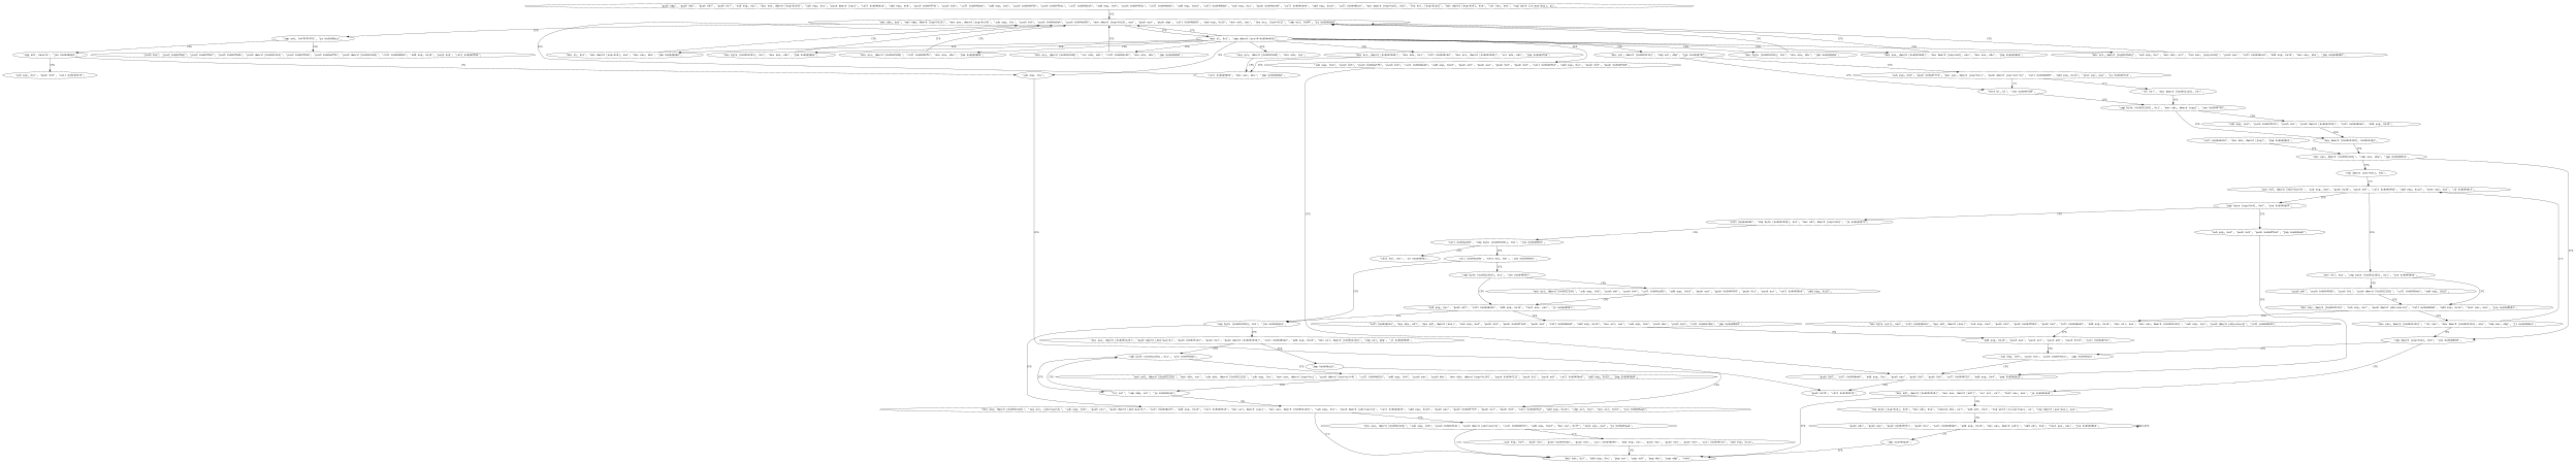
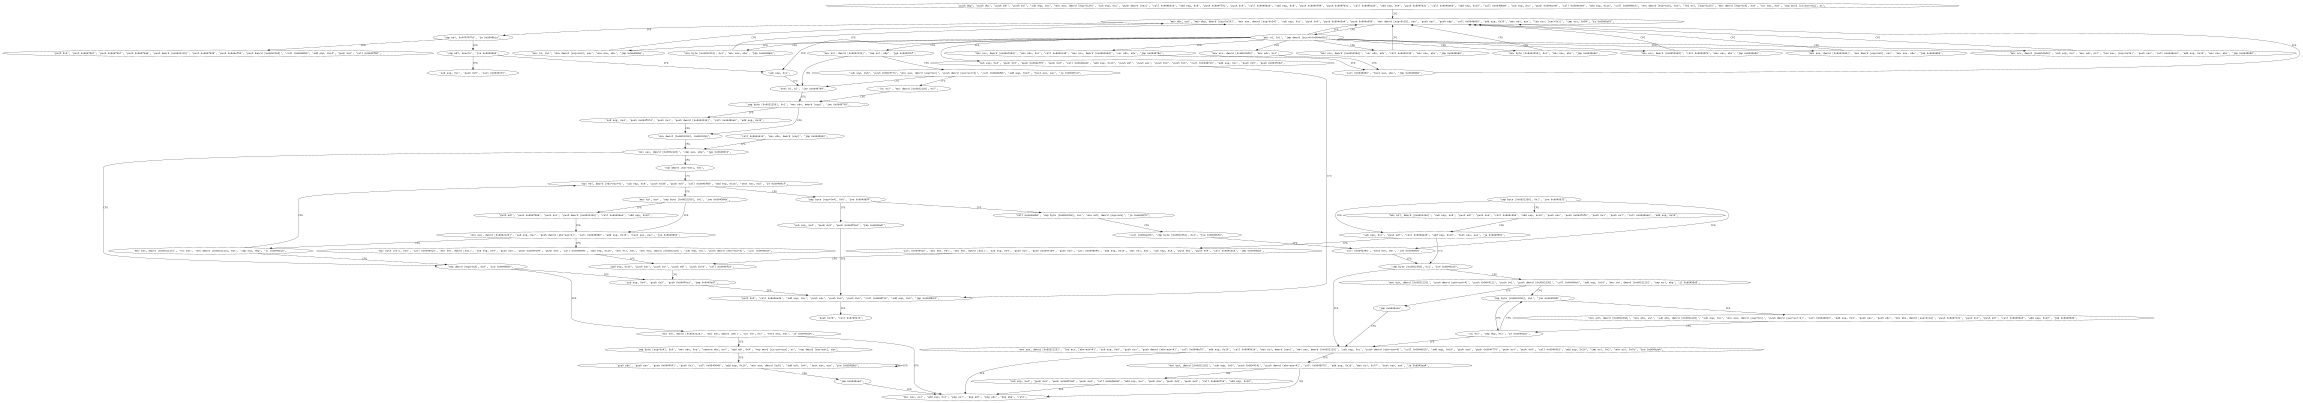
  digraph {
    fontname="Source Code Pro"
    node [fontname="Source Code Pro"]
    edge [fontname="Source Code Pro"]
    n1 [label="'push ebp', 'push ebx', 'push edi', 'push esi', 'sub esp, 0xc', 'mov eax, dword [esp+0x24]', 'sub esp, 0xc', 'push dword [eax]', 'call 0x804b910', 'add esp, 0x8', 'push 0x804f791', 'push 0x6', 'call 0x80490a0', 'add esp, 0x8', 'push 0x804ef99', 'push 0x804f03c', 'call 0x8049100', 'add esp, 0x4', 'push 0x804f03c', 'call 0x8048e60', 'add esp, 0x10', 'call 0x8049bb0', 'sub esp, 0xc', 'push 0x804ac40', 'call 0x804e3e0', 'add esp, 0x10', 'call 0x8049bc0', 'mov dword [esp+0x8], 0x0', 'lea esi, [esp+0x20]', 'mov dword [esp+0x4], 0x0', 'xor eax, eax', 'nop word [cs:eax+eax], ax', "]
    n2 [label="'mov ebx, eax', 'mov ebp, dword [esp+0x20]', 'mov eax, dword [esp+0x24]', 'sub esp, 0xc', 'push 0x0', 'push 0x804e9a4', 'push 0x804e990', 'mov dword [esp+0x18], eax', 'push eax', 'push ebp', 'call 0x804b850', 'add esp, 0x20', 'mov edi, eax', 'lea ecx, [eax+0x1]', 'cmp ecx, 0x84', 'ja 0x8049af0', "]
    n3 [label="'cmp edi, 0xffffff7d', 'je 0x8049b1a', "]
    n4 [label="'mov al, 0x1', 'jmp dword [ecx*4+0x804e450]', "]
    n5 [label="'push 0x0', 'push 0x804f067', 'push 0x804f057', 'push 0x804f046', 'push dword [0x8052118]', 'push 0x804f038', 'push 0x804ef95', 'push dword [0x8052344]', 'call 0x804d800', 'add esp, 0x14', 'push 0x0', 'call 0x8048f60', "]
    n6 [label="'cmp edi, 0eax7e', 'jne 0x8049b0d',"]
    n7 [label="'sub esp, 0xc', "]
    n8 [label="'mov al, 0x1', 'mov dword [esp+0x4], eax', 'mov eax, ebx', 'jmp 0x80496b0', "]
    n9 [label="'mov ecx, dword [0x80525d4]', 'call 0x8049bf0', 'mov eax, ebx', 'jmp 0x80496b0', "]
    n10 [label="'mov ecx, dword [0x80525d4]', 'mov edx, 0x1', 'call 0x8049c40', 'mov ecx, dword [0x80525d4]', 'xor edx, edx', 'jmp 0x804978e', "]
    n11 [label="'mov ecx, dword [0x80525d4]', 'xor edx, edx', 'call 0x8049c40', 'mov eax, ebx', 'jmp 0x80496b0', "]
    n12 [label="'mov byte [0x8052351], 0x1', 'mov eax, ebx', 'jmp 0x80496b0', "]
    n13 [label="'mov eax, dword [0x80525d4]', 'mov dword [esp+0x8], eax', 'mov eax, ebx', 'jmp 0x80496b0', "]
    n14 [label="'mov ecx, dword [0x80525d4]', 'sub esp, 0xc', 'mov edx, esi', 'lea eax, [esp+0x30]', 'push eax', 'call 0x8049ec0', 'add esp, 0x10', 'mov eax, ebx', 'jmp 0x80496b0', "]
    n15 [label="'mov byte [0x8052350], 0x1', 'mov eax, ebx', 'jmp 0x80496b0', "]
    n16 [label="'mov ecx, dword [0x80525d4]', 'mov edx, 0x1', "]
    n17 [label="'mov esi, dword [0x8052120]', 'cmp esi, ebp', 'jge 0x80497bf', "]
    n18 [label="'sub esp, 0x4', 'push 0x5', 'push 0x804eff6', 'push 0x0', 'call 0x8048e40', 'add esp, 0x10', 'push edi', 'push eax', 'push 0x0', 'push 0x0', 'call 0x8048f10', 'add esp, 0xc', 'push 0x5', 'push 0x804f00d', "]
    n19 [label="'sub esp, 0xc', 'push 0x9', 'call 0x8049270',"]
    n20 [label="'push 0x7d', 'call 0x8749270',"]
-   n21 [label="'call 0x8049d50', 'mov eax, ebx', 'jmp 0x80496b0', "]
+   n21 [label="'call 0x8049d50', 'test eax, ebx', 'jmp 0x80496b0',"]
    n22 [label="'test bl, bl', 'jne 0x80497d4', "]
    n23 [label="'sub esp, 0x8', 'push 0x804f774', 'mov eax, dword [esp+0xc]', 'push dword [eax+esi*4]', 'call 0x8048d90', 'add esp, 0x10', 'test eax, eax', 'je 0x80497cd', "]
    n24 [label="'push 0x0', 'call 0x8048e40', 'add esp, 0xc', 'push eax', 'push 0x0', 'push 0x0', 'call 0x8048f10', 'add esp, 0x4', 'jmp 0x8049b10', "]
    n25 [label="'cmp byte [0x8052350], 0x1', 'mov ebx, dword [esp]', 'jne 0x80497f8', "]
    n26 [label="'inc esi', 'mov dword [0x8052120], esi', "]
    n27 [label="'mov dword [0x8052328], 0x8052354', "]
    n28 [label="'sub esp, 0x4', 'push 0x804f074', 'push 0x1', 'push dword [0x8052330]', 'call 0x80490e0', 'add esp, 0x10', "]
    n29 [label="'call 0x804a010', 'mov ebx, dword [esp]', 'jmp 0x8049802', "]
    n30 [label="'mov eax, dword [0x8052120]', 'cmp eax, ebp', 'jge 0x8049874', "]
    n31 [label="'cmp dword [esp+0x8], 0x0', 'jne 0x8049b90', "]
    n32 [label="'nop dword [eax+eax], eax', "]
    n33 [label="'sub esp, 0x4', 'push 0x5', 'push 0x804f0ca', 'jmp 0x8049ad7', "]
    n34 [label="'mov edi, dword [0x8052328]', 'mov eax, dword [edi]', 'xor esi, esi', 'test eax, eax', 'je 0x8049aa4', "]
    n35 [label="'mov edi, dword [ebx+eax*4]', 'sub esp, 0x8', 'push 0x3d', 'push edi', 'call 0x8048f80', 'add esp, 0x10', 'test eax, eax', 'je 0x80498cf', "]
    n36 [label="'mov eax, esi', 'add esp, 0xc', 'pop esi', 'pop edi', 'pop ebx', 'pop ebp', 'retn', "]
    n37 [label="'cmp byte [esp+0x4], 0x0', 'mov ebx, 0xa', 'cmovne ebx, esi', 'add edi, 0x4', 'nop word [cs:eax+eax], ax', 'nop dword [eax+eax], eax', "]
    n38 [label="'cmp byte [esp+0x4], 0x0', 'jne 0x8049b9f', "]
    n39 [label="'mov esi, eax', 'cmp byte [0x8052350], 0x1', 'jne 0x804984a', "]
    n40 [label="'push ebx', 'push eax', 'push 0x804f0f1', 'push 0x1', 'call 0x8049040', 'add esp, 0x10', 'mov eax, dword [edi]', 'add edi, 0x4', 'test eax, eax', 'jne 0x80498b0', "]
    n41 [label="'sub esp, 0x4', 'push 0x5', 'push 0x804f0a2', 'jmp 0x8049ad7', "]
    n42 [label="'call 0x804a0b0', 'cmp byte [0x8052358], 0x1', 'mov edi, dword [esp+0x8]', 'je 0x8049972', "]
    n43 [label="'mov eax, dword [0x8052120]', 'sub esp, 0xc', 'push dword [ebx+eax*4]', 'call 0x8049080', 'add esp, 0x10', 'test eax, eax', 'jne 0x8049b53', "]
    n44 [label="'push edi', 'push 0x804f086', 'push 0x1', 'push dword [0x8052330]', 'call 0x80490e0', 'add esp, 0x10', "]
    n45 [label="'jmp 0x8049aa4', "]
    n46 [label="'call 0x804a200', 'cmp byte [0x8052351], 0x1', 'jne 0x80498fd', "]
-   n47 [label="'test edi, edi', 'je 0x8049991', "]
    n48 [label="'call 0x804a348', 'test edi, edi', 'jne 0x8049905',"]
    n49 [label="'mov byte [esi], 0x0', 'call 0x8049010', 'mov edi, dword [eax]', 'sub esp, 0x4', 'push 0x5', 'push 0x804f094', 'push 0x0', 'call 0x8048e40', 'add esp, 0x10', 'mov esi, eax', 'mov eax, dword [0x8052120]', 'sub esp, 0xc', 'push dword [ebx+eax*4]', 'call 0x804d020', "]
    n50 [label="'mov eax, dword [0x8052120]', 'inc eax', 'mov dword [0x8052120], eax', 'cmp eax, ebp', 'jl 0x8049810', "]
    n51 [label="'add esp, 0x10', 'push eax', 'push esi', 'push edi', 'push 0x7d', 'call 0x8048f10', "]
    n52 [label="'cmp byte [0x8052350], 0x1', 'jne 0x8049a16', "]
    n53 [label="'cmp byte [0x8052350], 0x1', 'jne 0x8049933', "]
    n54 [label="'mov eax, dword [0x8052120]', 'lea ecx, [ebx+eax*4]', 'sub esp, 0x8', 'push ecx', 'push dword [ebx+eax*4]', 'call 0x8048e70', 'add esp, 0x10', 'call 0x8049010', 'mov esi, dword [eax]', 'mov eax, dword [0x8052120]', 'sub esp, 0xc', 'push dword [ebx+eax*4]', 'call 0x804d020', 'add esp, 0x10', 'push eax', 'push 0x804f770', 'push esi', 'push 0x0', 'call 0x8048f10', 'add esp, 0x10', 'cmp esi, 0x2', 'mov esi, 0x7e', 'jne 0x8049aa4', "]
    n55 [label="'mov eax, dword [0x8052120]', 'push dword [ebx+eax*4]', 'push 0x804f122', 'push 0x1', 'push dword [0x8052330]', 'call 0x80490e0', 'add esp, 0x10', 'mov esi, dword [0x8052120]', 'cmp esi, ebp', 'jl 0x80499d5', "]
    n56 [label="'sub esp, 0xc', 'push edi', 'call 0x8048e30', 'add esp, 0x10', 'test eax, eax', 'je 0x8049991', "]
    n57 [label="'mov esi, dword [0x8052330]', 'sub esp, 0x8', 'push edi', 'push 0x4', 'call 0x804cd50', 'add esp, 0x10', 'push eax', 'push 0x804f0f6', 'push 0x1', 'push esi', 'call 0x80490e0', 'add esp, 0x10', "]
    n58 [label="'mov eax, dword [0x8052120]', 'sub esp, 0x8', 'push 0x804f141', 'push dword [ebx+eax*4]', 'call 0x8049070', 'add esp, 0x10', 'mov esi, 0x7f', 'test eax, eax', 'je 0x8049aa4', "]
    n59 [label="'cmp byte [0x8052350], 0x1', 'jne 0x80499d0', "]
    n60 [label="'jmp 0x8049a16', "]
    n61 [label="'call 0x8049010', 'mov ebx, edi', 'mov edi, dword [eax]', 'sub esp, 0x4', 'push 0x5', 'push 0x804f104', 'push 0x0', 'call 0x8048e40', 'add esp, 0x10', 'mov esi, eax', 'sub esp, 0x8', 'push ebx', 'push 0x4', 'call 0x804cd50', 'jmp 0x8049b83', "]
    n62 [label="'sub esp, 0x4', 'push 0x5', 'push 0x804f00d', 'push 0x0', 'call 0x8048e40', 'add esp, 0xc', 'push eax', 'push 0x0', 'push 0x0', 'call 0x8048f10', 'add esp, 0x10', "]
    n63 [label="'inc esi', 'cmp ebp, esi', 'je 0x8049a16', "]
    n64 [label="'mov edi, dword [0x8052330]', 'mov ebx, esi', 'sub ebx, dword [0x8052120]', 'sub esp, 0xc', 'mov eax, dword [esp+0xc]', 'push dword [eax+esi*4]', 'call 0x804d020', 'add esp, 0x4', 'push eax', 'push ebx', 'mov ebx, dword [esp+0x14]', 'push 0x804f131', 'push 0x1', 'push edi', 'call 0x80490e0', 'add esp, 0x20', 'jmp 0x80499d0', "]
    n1 -> n2 [label=CFG]
    n2 -> n3 [label=CFG]
    n2 -> n4 [label=CFG]
    n3 -> n5 [label=CFG]
    n3 -> n6 [label=CFG]
    n4 -> n2 [label=CFG]
    n4 -> n7 [label=CFG]
    n4 -> n8 [label=CFG]
    n4 -> n9 [label=CFG]
    n4 -> n10 [label=CFG]
    n4 -> n11 [label=CFG]
    n4 -> n12 [label=CFG]
    n4 -> n13 [label=CFG]
    n4 -> n14 [label=CFG]
    n4 -> n15 [label=CFG]
    n4 -> n16 [label=CFG]
    n4 -> n17 [label=CFG]
    n4 -> n18 [label=CFG]
    n6 -> n7 [label=CFG]
    n6 -> n19 [label=CFG]
-   n7 -> n20 [label=CFG]
+   n7 -> n22 [label=CFG]
    n8 -> n2 [label=CFG]
    n9 -> n2 [label=CFG]
    n10 -> n21 [label=CFG]
    n11 -> n2 [label=CFG]
    n12 -> n2 [label=CFG]
    n13 -> n2 [label=CFG]
    n14 -> n2 [label=CFG]
    n15 -> n2 [label=CFG]
    n16 -> n21 [label=CFG]
    n17 -> n22 [label=CFG]
    n17 -> n23 [label=CFG]
    n18 -> n24 [label=CFG]
    n21 -> n2 [label=CFG]
    n22 -> n25 [label=CFG]
    n23 -> n22 [label=CFG]
    n23 -> n26 [label=CFG]
    n24 -> n20 [label=CFG]
    n25 -> n27 [label=CFG]
    n25 -> n28 [label=CFG]
    n26 -> n25 [label=CFG]
    n27 -> n30 [label=CFG]
    n28 -> n27 [label=CFG]
    n29 -> n30 [label=CFG]
    n30 -> n31 [label=CFG]
    n30 -> n32 [label=CFG]
    n31 -> n33 [label=CFG]
    n31 -> n34 [label=CFG]
    n32 -> n35 [label=CFG]
    n33 -> n24 [label=CFG]
    n34 -> n36 [label=CFG]
    n34 -> n37 [label=CFG]
    n35 -> n38 [label=CFG]
    n35 -> n39 [label=CFG]
    n37 -> n40 [label=CFG]
    n38 -> n41 [label=CFG]
    n38 -> n42 [label=CFG]
    n39 -> n43 [label=CFG]
    n39 -> n44 [label=CFG]
    n40 -> n40 [label=CFG]
    n40 -> n45 [label=CFG]
    n41 -> n24 [label=CFG]
    n42 -> n46 [label=CFG]
    n43 -> n49 [label=CFG]
    n43 -> n50 [label=CFG]
    n44 -> n43 [label=CFG]
    n45 -> n36 [label=CFG]
-   n46 -> n47 [label=CFG]
    n46 -> n48 [label=CFG]
    n48 -> n52 [label=CFG]
-   n48 -> n53 [label=CFG]
+   n53 -> n48 [label=CFG]
    n49 -> n51 [label=CFG]
    n50 -> n31 [label=CFG]
    n50 -> n35 [label=CFG]
    n51 -> n33 [label=CFG]
    n52 -> n54 [label=CFG]
    n52 -> n55 [label=CFG]
    n53 -> n56 [label=CFG]
    n53 -> n57 [label=CFG]
    n54 -> n36 [label=CFG]
    n54 -> n58 [label=CFG]
    n55 -> n59 [label=CFG]
    n55 -> n60 [label=CFG]
    n56 -> n52 [label=CFG]
    n56 -> n61 [label=CFG]
    n57 -> n56 [label=CFG]
    n58 -> n36 [label=CFG]
    n58 -> n62 [label=CFG]
    n59 -> n63 [label=CFG]
    n59 -> n64 [label=CFG]
    n60 -> n54 [label=CFG]
    n61 -> n51 [label=CFG]
    n62 -> n36 [label=CFG]
    n63 -> n54 [label=CFG]
    n63 -> n59 [label=CFG]
    n64 -> n63 [label=CFG]
  }
